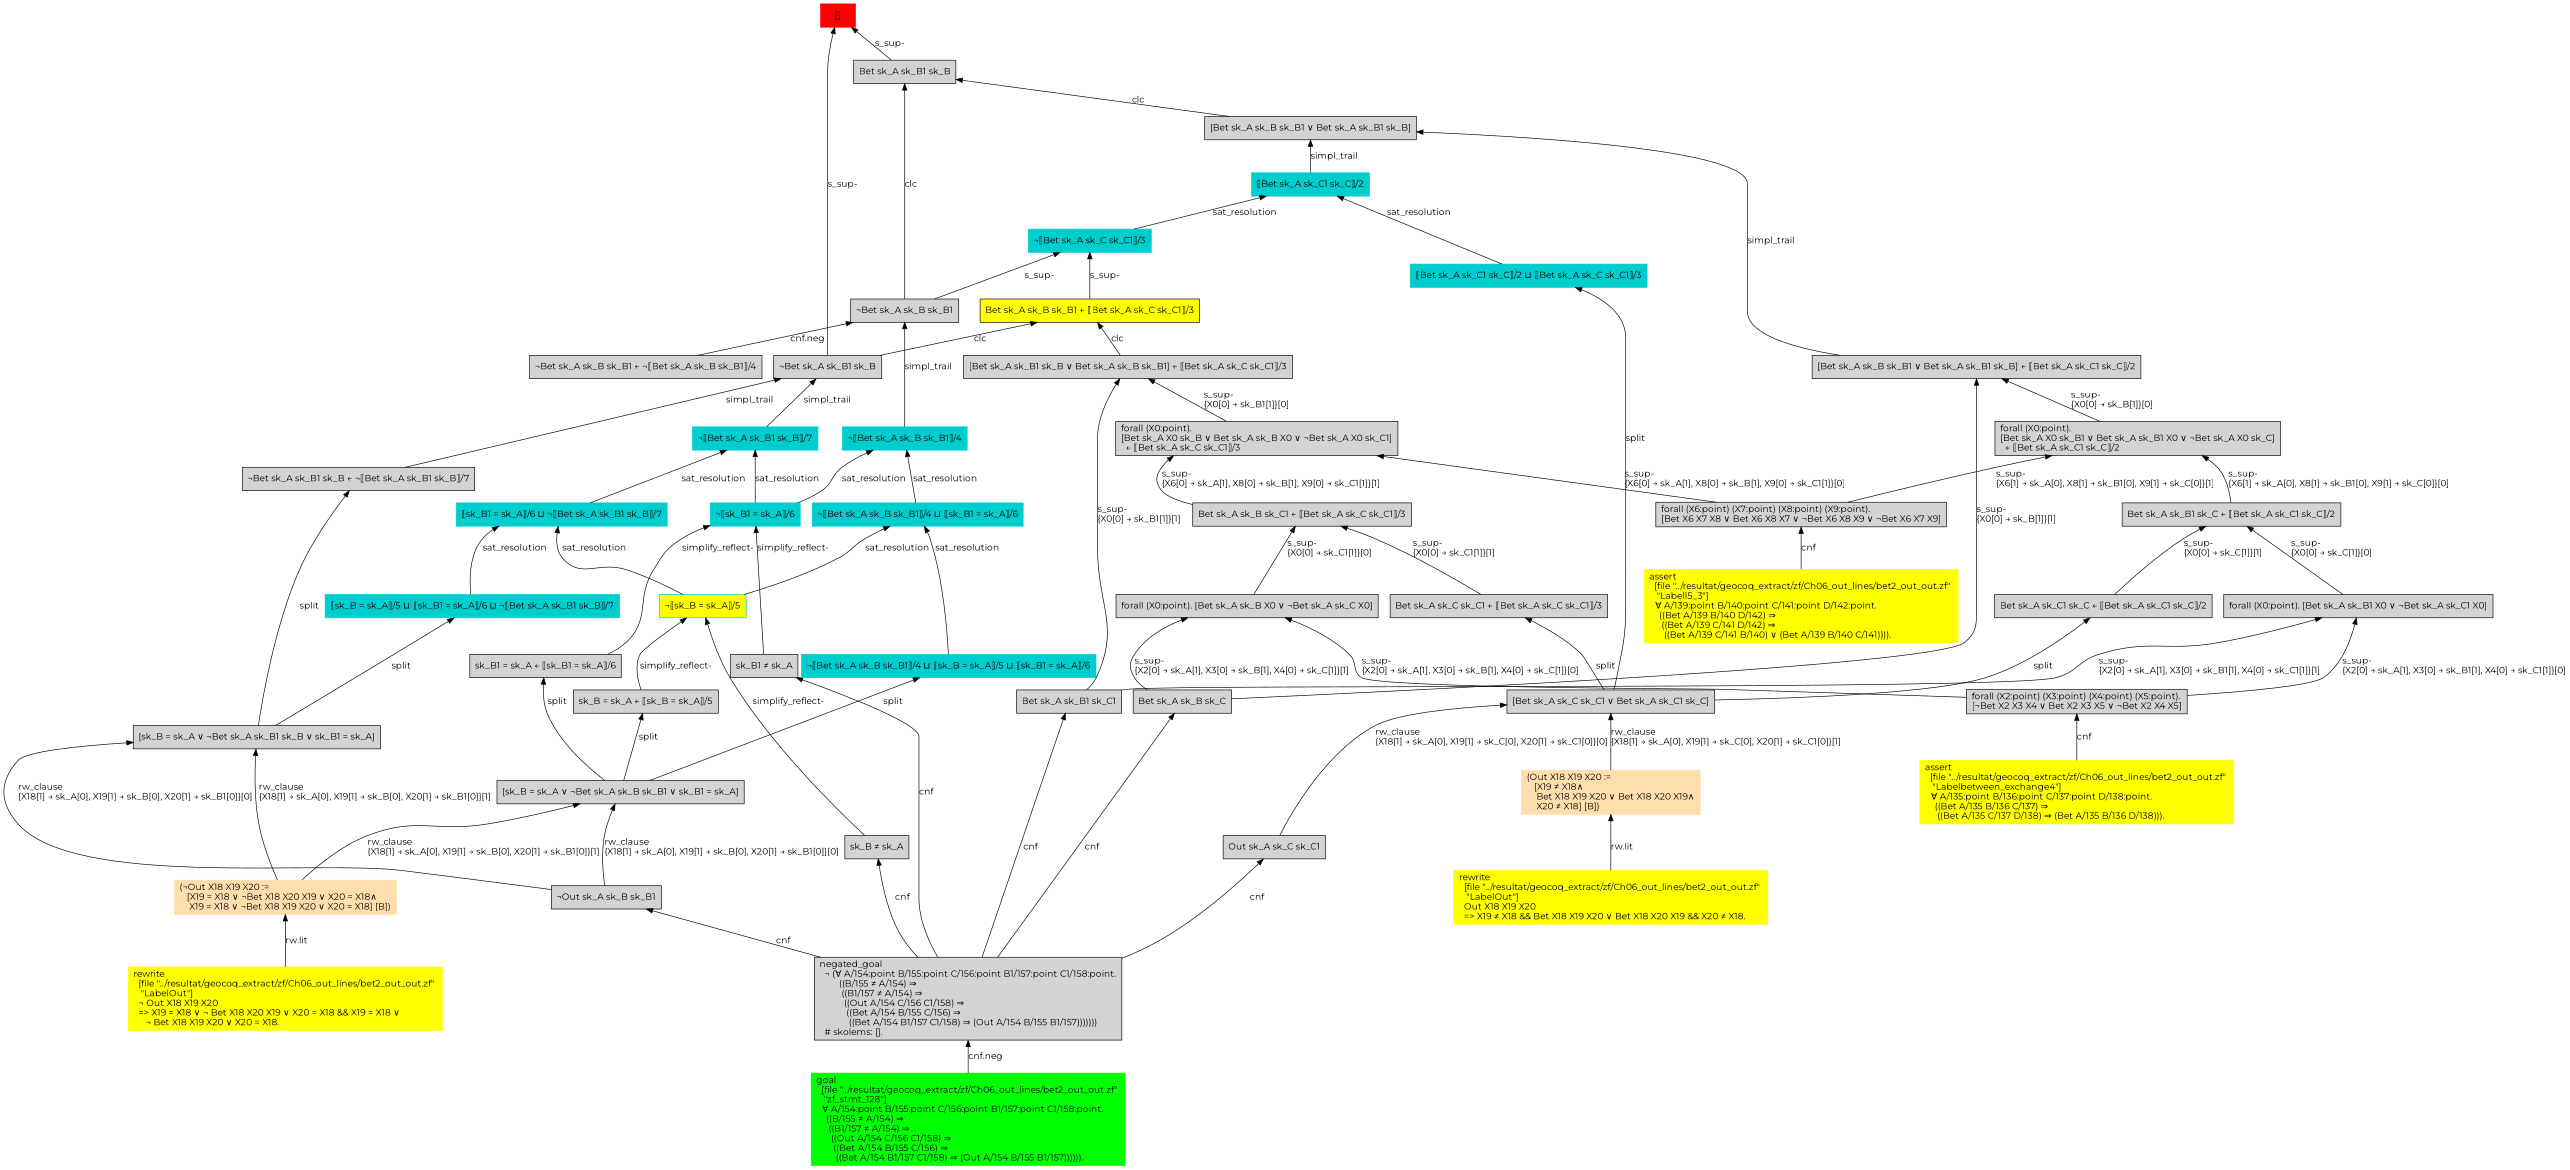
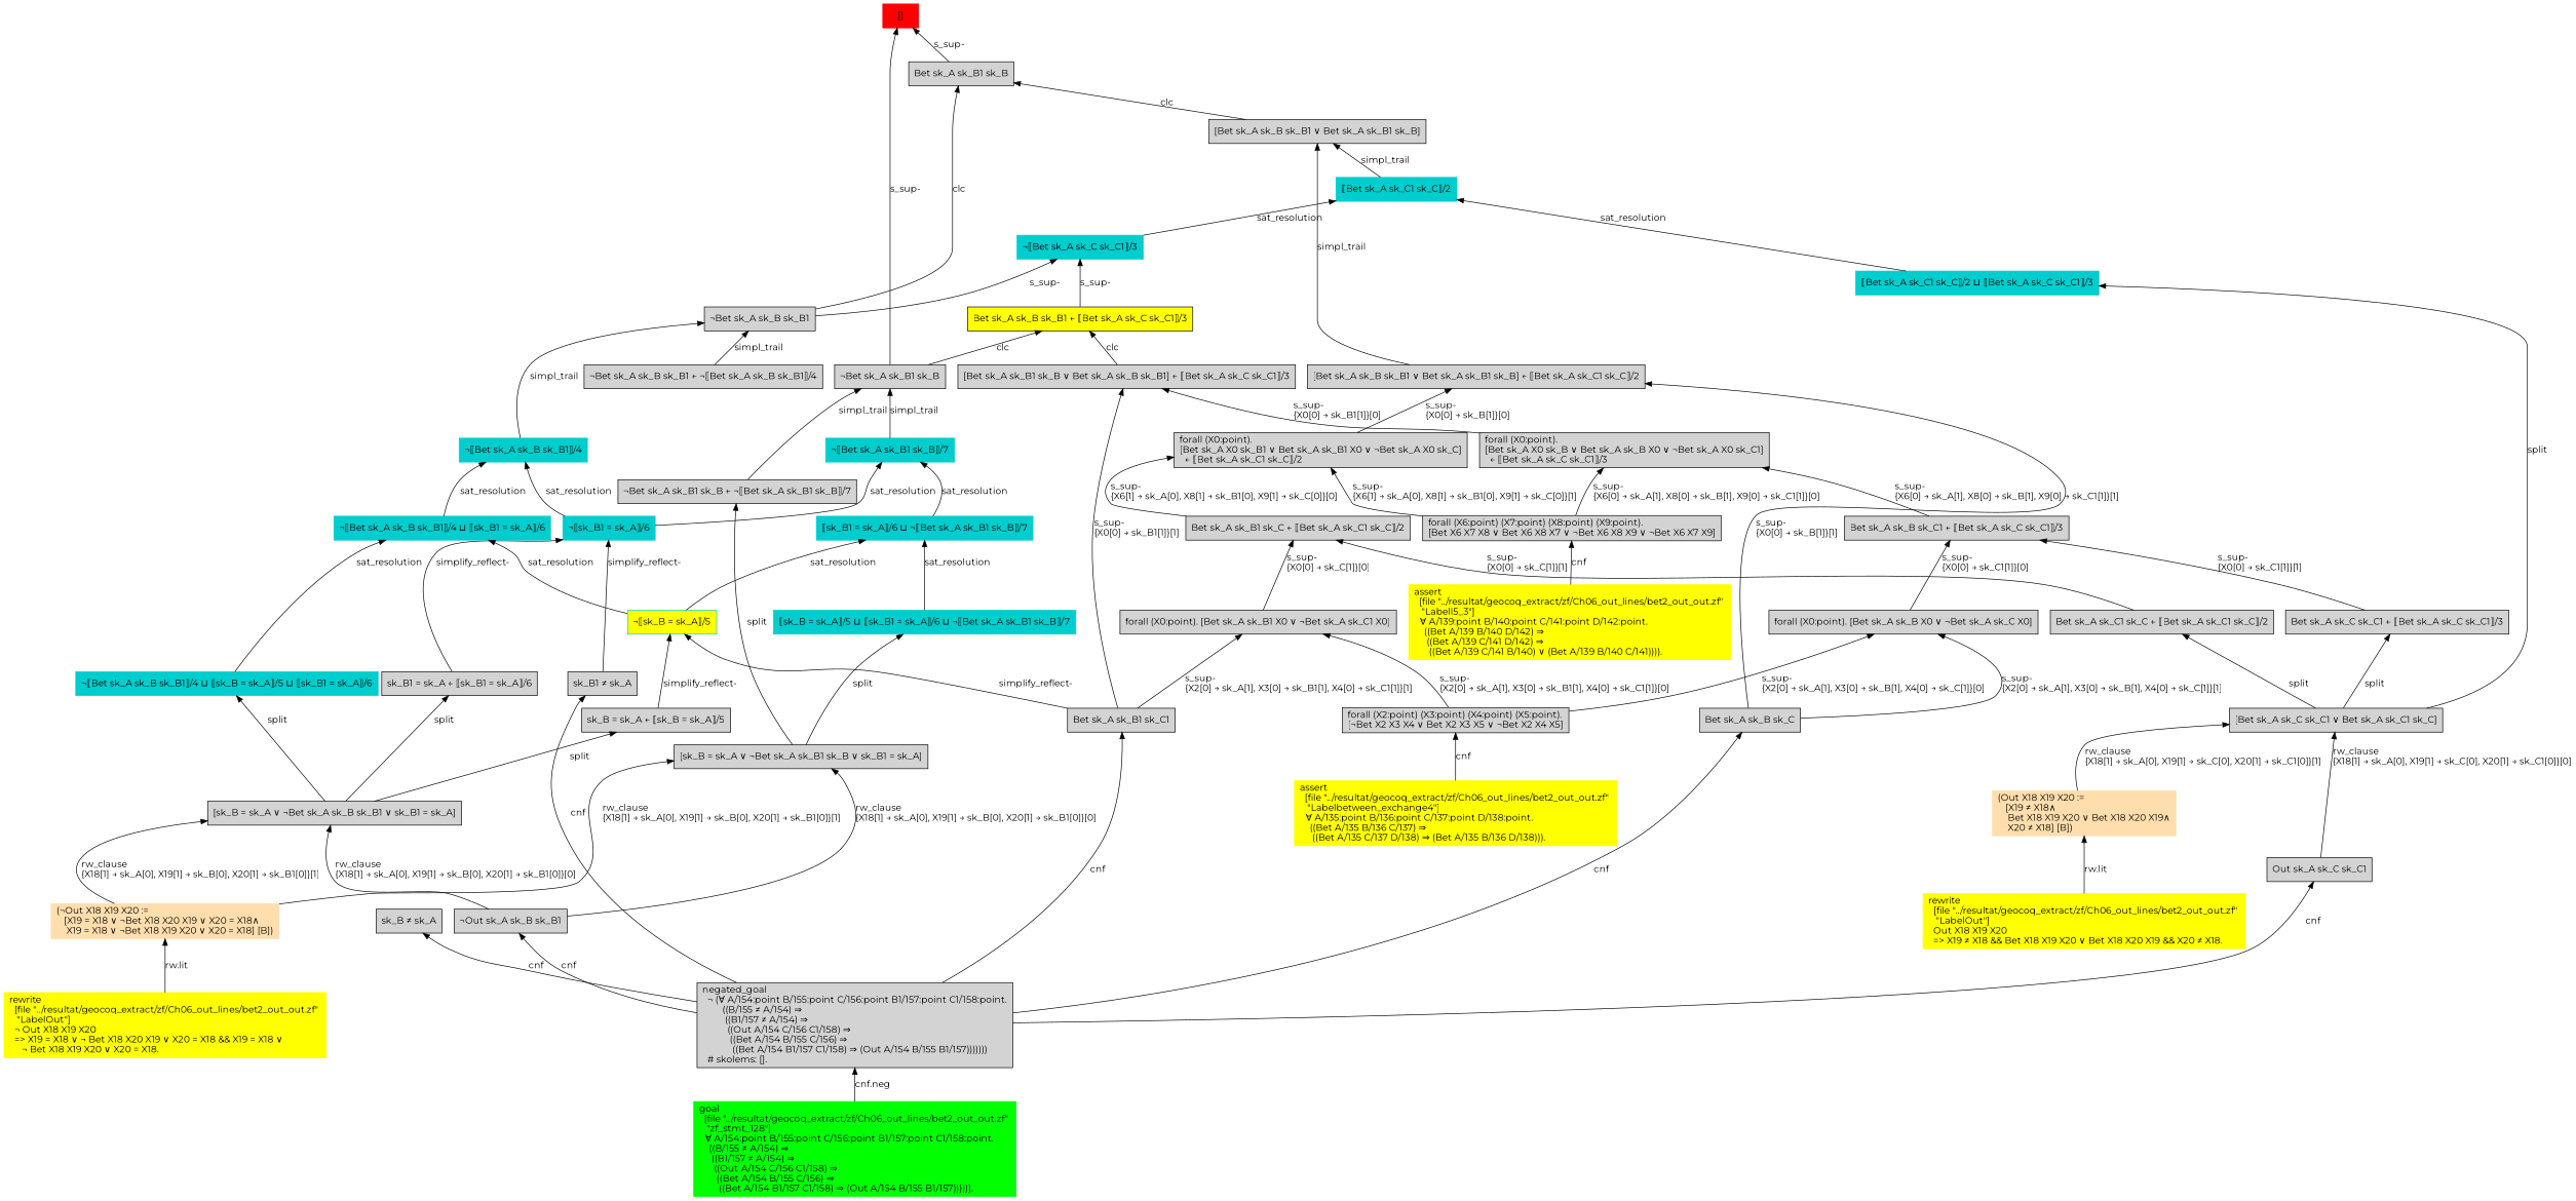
  digraph {
    fontname=Montserrat
    node [fontname=Montserrat shape=box style=filled]
    edge [dir=back fontname=Montserrat]
    n1 [color=red label="[]"]
    n2 [label="¬Bet sk_A sk_B1 sk_B\l"]
    n3 [label="Bet sk_A sk_B1 sk_B\l"]
    n4 [color=cyan3 label="¬⟦Bet sk_A sk_B1 sk_B⟧/7\l"]
    n5 [label="¬Bet sk_A sk_B1 sk_B ← ¬⟦Bet sk_A sk_B1 sk_B⟧/7\l"]
    n6 [label="¬Bet sk_A sk_B sk_B1\l"]
    n7 [label="[Bet sk_A sk_B sk_B1 ∨ Bet sk_A sk_B1 sk_B]\l"]
    n8 [color=cyan3 label="¬⟦sk_B1 = sk_A⟧/6\l"]
    n9 [color=cyan3 label="⟦sk_B1 = sk_A⟧/6 ⊔ ¬⟦Bet sk_A sk_B1 sk_B⟧/7\l"]
    n10 [label="[sk_B = sk_A ∨ ¬Bet sk_A sk_B1 sk_B ∨ sk_B1 = sk_A]\l"]
    n11 [label="sk_B1 ≠ sk_A\l"]
    n12 [label="sk_B1 = sk_A ← ⟦sk_B1 = sk_A⟧/6\l"]
    n13 [color=cyan3 fillcolor=yellow label="¬⟦sk_B = sk_A⟧/5\l"]
    n14 [color=cyan3 label="⟦sk_B = sk_A⟧/5 ⊔ ⟦sk_B1 = sk_A⟧/6 ⊔ ¬⟦Bet sk_A sk_B1 sk_B⟧/7\l"]
    n15 [label="negated_goal\l  ¬ (∀ A/154:point B/155:point C/156:point B1/157:point C1/158:point.\l        ((B/155 ≠ A/154) ⇒\l         ((B1/157 ≠ A/154) ⇒\l          ((Out A/154 C/156 C1/158) ⇒\l           ((Bet A/154 B/155 C/156) ⇒\l            ((Bet A/154 B1/157 C1/158) ⇒ (Out A/154 B/155 B1/157)))))))\l  # skolems: [].\l"]
    n16 [label="[sk_B = sk_A ∨ ¬Bet sk_A sk_B sk_B1 ∨ sk_B1 = sk_A]\l"]
    n17 [color=green label="goal\l  [file \"../resultat/geocoq_extract/zf/Ch06_out_lines/bet2_out_out.zf\" \l   \"zf_stmt_128\"]\l  ∀ A/154:point B/155:point C/156:point B1/157:point C1/158:point.\l    ((B/155 ≠ A/154) ⇒\l     ((B1/157 ≠ A/154) ⇒\l      ((Out A/154 C/156 C1/158) ⇒\l       ((Bet A/154 B/155 C/156) ⇒\l        ((Bet A/154 B1/157 C1/158) ⇒ (Out A/154 B/155 B1/157)))))).\l"]
    n18 [color=navajowhite label="(¬Out X18 X19 X20 :=\l   [X19 = X18 ∨ ¬Bet X18 X20 X19 ∨ X20 = X18∧\l    X19 = X18 ∨ ¬Bet X18 X19 X20 ∨ X20 = X18] [B])\l"]
    n19 [label="¬Out sk_A sk_B sk_B1\l"]
    n20 [color=yellow label="rewrite\l  [file \"../resultat/geocoq_extract/zf/Ch06_out_lines/bet2_out_out.zf\" \l   \"LabelOut\"]\l  ¬ Out X18 X19 X20\l  =\> X19 = X18 ∨ ¬ Bet X18 X20 X19 ∨ X20 = X18 && X19 = X18 ∨ \l     ¬ Bet X18 X19 X20 ∨ X20 = X18.\l"]
    n21 [label="sk_B ≠ sk_A\l"]
    n22 [label="sk_B = sk_A ← ⟦sk_B = sk_A⟧/5\l"]
    n23 [color=cyan3 label="¬⟦Bet sk_A sk_B sk_B1⟧/4\l"]
    n24 [label="¬Bet sk_A sk_B sk_B1 ← ¬⟦Bet sk_A sk_B sk_B1⟧/4\l"]
    n25 [color=cyan3 label="⟦Bet sk_A sk_C1 sk_C⟧/2\l"]
    n26 [label="[Bet sk_A sk_B sk_B1 ∨ Bet sk_A sk_B1 sk_B] ← ⟦Bet sk_A sk_C1 sk_C⟧/2\l"]
    n27 [color=cyan3 label="¬⟦Bet sk_A sk_B sk_B1⟧/4 ⊔ ⟦sk_B1 = sk_A⟧/6\l"]
    n28 [color=cyan3 label="¬⟦Bet sk_A sk_B sk_B1⟧/4 ⊔ ⟦sk_B = sk_A⟧/5 ⊔ ⟦sk_B1 = sk_A⟧/6\l"]
    n29 [color=cyan3 label="¬⟦Bet sk_A sk_C sk_C1⟧/3\l"]
    n30 [color=cyan3 label="⟦Bet sk_A sk_C1 sk_C⟧/2 ⊔ ⟦Bet sk_A sk_C sk_C1⟧/3\l"]
    n31 [label="Bet sk_A sk_B sk_C\l"]
    n32 [label="forall (X0:point).\l[Bet sk_A X0 sk_B1 ∨ Bet sk_A sk_B1 X0 ∨ ¬Bet sk_A X0 sk_C]\l  ← ⟦Bet sk_A sk_C1 sk_C⟧/2\l"]
    n33 [fillcolor=yellow label="Bet sk_A sk_B sk_B1 ← ⟦Bet sk_A sk_C sk_C1⟧/3\l"]
    n34 [label="[Bet sk_A sk_C sk_C1 ∨ Bet sk_A sk_C1 sk_C]\l"]
    n35 [label="[Bet sk_A sk_B1 sk_B ∨ Bet sk_A sk_B sk_B1] ← ⟦Bet sk_A sk_C sk_C1⟧/3\l"]
    n36 [label="forall (X0:point).\l[Bet sk_A X0 sk_B ∨ Bet sk_A sk_B X0 ∨ ¬Bet sk_A X0 sk_C1]\l  ← ⟦Bet sk_A sk_C sk_C1⟧/3\l"]
    n37 [label="Bet sk_A sk_B1 sk_C1\l"]
    n38 [label="forall (X6:point) (X7:point) (X8:point) (X9:point).\l[Bet X6 X7 X8 ∨ Bet X6 X8 X7 ∨ ¬Bet X6 X8 X9 ∨ ¬Bet X6 X7 X9]\l"]
    n39 [label="Bet sk_A sk_B sk_C1 ← ⟦Bet sk_A sk_C sk_C1⟧/3\l"]
    n40 [color=yellow label="assert\l  [file \"../resultat/geocoq_extract/zf/Ch06_out_lines/bet2_out_out.zf\" \l   \"Labell5_3\"]\l  ∀ A/139:point B/140:point C/141:point D/142:point.\l    ((Bet A/139 B/140 D/142) ⇒\l     ((Bet A/139 C/141 D/142) ⇒\l      ((Bet A/139 C/141 B/140) ∨ (Bet A/139 B/140 C/141)))).\l"]
    n41 [label="forall (X0:point). [Bet sk_A sk_B X0 ∨ ¬Bet sk_A sk_C X0]\l"]
    n42 [label="Bet sk_A sk_C sk_C1 ← ⟦Bet sk_A sk_C sk_C1⟧/3\l"]
    n43 [label="forall (X2:point) (X3:point) (X4:point) (X5:point).\l[¬Bet X2 X3 X4 ∨ Bet X2 X3 X5 ∨ ¬Bet X2 X4 X5]\l"]
    n44 [color=yellow label="assert\l  [file \"../resultat/geocoq_extract/zf/Ch06_out_lines/bet2_out_out.zf\" \l   \"Labelbetween_exchange4\"]\l  ∀ A/135:point B/136:point C/137:point D/138:point.\l    ((Bet A/135 B/136 C/137) ⇒\l     ((Bet A/135 C/137 D/138) ⇒ (Bet A/135 B/136 D/138))).\l"]
    n45 [color=navajowhite label="(Out X18 X19 X20 :=\l   [X19 ≠ X18∧\l    Bet X18 X19 X20 ∨ Bet X18 X20 X19∧\l    X20 ≠ X18] [B])\l"]
    n46 [label="Out sk_A sk_C sk_C1\l"]
    n47 [color=yellow label="rewrite\l  [file \"../resultat/geocoq_extract/zf/Ch06_out_lines/bet2_out_out.zf\" \l   \"LabelOut\"]\l  Out X18 X19 X20\l  =\> X19 ≠ X18 && Bet X18 X19 X20 ∨ Bet X18 X20 X19 && X20 ≠ X18.\l"]
    n48 [label="Bet sk_A sk_B1 sk_C ← ⟦Bet sk_A sk_C1 sk_C⟧/2\l"]
    n49 [label="forall (X0:point). [Bet sk_A sk_B1 X0 ∨ ¬Bet sk_A sk_C1 X0]\l"]
    n50 [label="Bet sk_A sk_C1 sk_C ← ⟦Bet sk_A sk_C1 sk_C⟧/2\l"]
    n1 -> n2 [label="s_sup-\l"]
    n1 -> n3 [label="s_sup-\l"]
    n2 -> n4 [label=simpl_trail]
    n2 -> n5 [label=simpl_trail]
    n3 -> n6 [label=clc]
    n3 -> n7 [label=clc]
    n4 -> n8 [label=sat_resolution]
    n4 -> n9 [label=sat_resolution]
    n5 -> n10 [label=split]
    n6 -> n23 [label=simpl_trail]
-   n6 -> n24 [label="cnf.neg"]
+   n6 -> n24 [label=simpl_trail]
    n7 -> n25 [label=simpl_trail]
    n7 -> n26 [label=simpl_trail]
    n8 -> n11 [label="simplify_reflect-"]
    n8 -> n12 [label="simplify_reflect-"]
    n9 -> n13 [label=sat_resolution]
    n9 -> n14 [label=sat_resolution]
    n10 -> n18 [label="rw_clause\l\{X18[1] → sk_A[0], X19[1] → sk_B[0], X20[1] → sk_B1[0]\}[1]\l"]
    n10 -> n19 [label="rw_clause\l\{X18[1] → sk_A[0], X19[1] → sk_B[0], X20[1] → sk_B1[0]\}[0]\l"]
    n11 -> n15 [label=cnf]
    n12 -> n16 [label=split]
-   n13 -> n21 [label="simplify_reflect-"]
+   n13 -> n37 [label="simplify_reflect-"]
    n13 -> n22 [label="simplify_reflect-"]
    n14 -> n10 [label=split]
    n15 -> n17 [label="cnf.neg"]
    n16 -> n18 [label="rw_clause\l\{X18[1] → sk_A[0], X19[1] → sk_B[0], X20[1] → sk_B1[0]\}[1]\l"]
    n16 -> n19 [label="rw_clause\l\{X18[1] → sk_A[0], X19[1] → sk_B[0], X20[1] → sk_B1[0]\}[0]\l"]
    n18 -> n20 [label="rw.lit"]
    n19 -> n15 [label=cnf]
    n21 -> n15 [label=cnf]
    n22 -> n16 [label=split]
    n23 -> n8 [label=sat_resolution]
    n23 -> n27 [label=sat_resolution]
    n25 -> n29 [label=sat_resolution]
    n25 -> n30 [label=sat_resolution]
    n26 -> n31 [label="s_sup-\l\{X0[0] → sk_B[1]\}[1]\l"]
    n26 -> n32 [label="s_sup-\l\{X0[0] → sk_B[1]\}[0]\l"]
    n27 -> n13 [label=sat_resolution]
    n27 -> n28 [label=sat_resolution]
    n28 -> n16 [label=split]
    n29 -> n6 [label="s_sup-\l"]
    n29 -> n33 [label="s_sup-\l"]
    n30 -> n34 [label=split]
    n31 -> n15 [label=cnf]
    n32 -> n38 [label="s_sup-\l\{X6[1] → sk_A[0], X8[1] → sk_B1[0], X9[1] → sk_C[0]\}[1]\l"]
    n32 -> n48 [label="s_sup-\l\{X6[1] → sk_A[0], X8[1] → sk_B1[0], X9[1] → sk_C[0]\}[0]\l"]
    n33 -> n2 [label=clc]
    n33 -> n35 [label=clc]
    n34 -> n45 [label="rw_clause\l\{X18[1] → sk_A[0], X19[1] → sk_C[0], X20[1] → sk_C1[0]\}[1]\l"]
    n34 -> n46 [label="rw_clause\l\{X18[1] → sk_A[0], X19[1] → sk_C[0], X20[1] → sk_C1[0]\}[0]\l"]
    n35 -> n36 [label="s_sup-\l\{X0[0] → sk_B1[1]\}[0]\l"]
    n35 -> n37 [label="s_sup-\l\{X0[0] → sk_B1[1]\}[1]\l"]
    n36 -> n38 [label="s_sup-\l\{X6[0] → sk_A[1], X8[0] → sk_B[1], X9[0] → sk_C1[1]\}[0]\l"]
    n36 -> n39 [label="s_sup-\l\{X6[0] → sk_A[1], X8[0] → sk_B[1], X9[0] → sk_C1[1]\}[1]\l"]
    n37 -> n15 [label=cnf]
    n38 -> n40 [label=cnf]
    n39 -> n41 [label="s_sup-\l\{X0[0] → sk_C1[1]\}[0]\l"]
    n39 -> n42 [label="s_sup-\l\{X0[0] → sk_C1[1]\}[1]\l"]
    n41 -> n31 [label="s_sup-\l\{X2[0] → sk_A[1], X3[0] → sk_B[1], X4[0] → sk_C[1]\}[1]\l"]
    n41 -> n43 [label="s_sup-\l\{X2[0] → sk_A[1], X3[0] → sk_B[1], X4[0] → sk_C[1]\}[0]\l"]
    n42 -> n34 [label=split]
    n43 -> n44 [label=cnf]
    n45 -> n47 [label="rw.lit"]
    n46 -> n15 [label=cnf]
    n48 -> n49 [label="s_sup-\l\{X0[0] → sk_C[1]\}[0]\l"]
    n48 -> n50 [label="s_sup-\l\{X0[0] → sk_C[1]\}[1]\l"]
    n49 -> n37 [label="s_sup-\l\{X2[0] → sk_A[1], X3[0] → sk_B1[1], X4[0] → sk_C1[1]\}[1]\l"]
    n49 -> n43 [label="s_sup-\l\{X2[0] → sk_A[1], X3[0] → sk_B1[1], X4[0] → sk_C1[1]\}[0]\l"]
    n50 -> n34 [label=split]
  }
